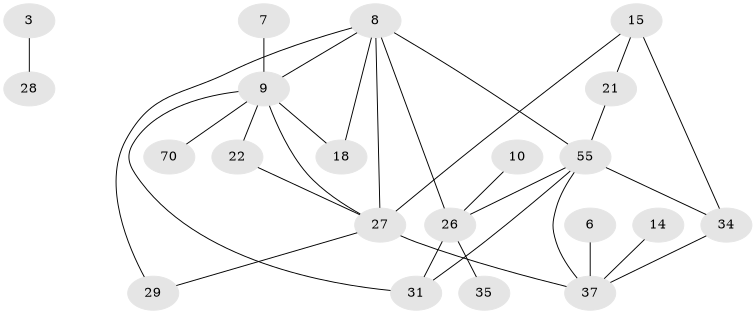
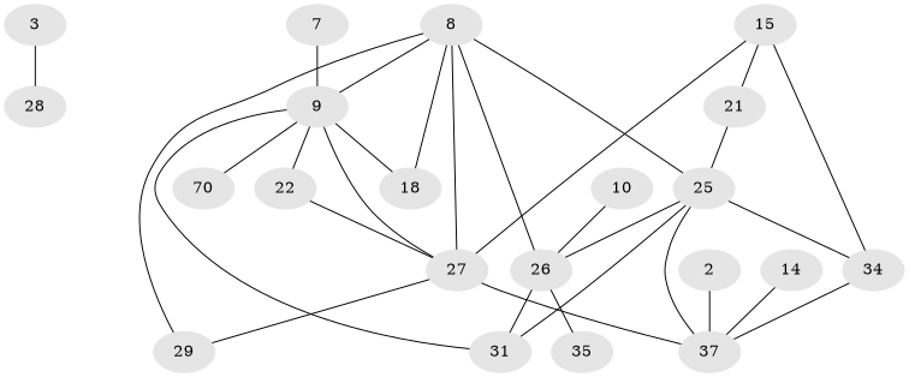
  graph {
    node [color=gray90 style=filled]
    edge [weight=1.0]
    3
    28
-   6
+   6 [label=2]
    37
    7
    9
    18
    27
    22
    n10 [label=70]
    31
    8
-   25 [label=55]
+   25
    26
    29
    34
    35
    10
    14
    n20 [label=15]
    21
    3 -- 28
    6 -- 37
    7 -- 9
    9 -- 18
    9 -- 27
    9 -- 22
    9 -- n10
    9 -- 31
    27 -- 37
    27 -- 29
    22 -- 27
    8 -- 9
    8 -- 18
    8 -- 27
    8 -- 25
    8 -- 26
    8 -- 29
    25 -- 37
    25 -- 31
    25 -- 26
    25 -- 34
    26 -- 31
    26 -- 35
    34 -- 37
    10 -- 26
    14 -- 37
    n20 -- 27
    n20 -- 34 [weight=2.0]
    n20 -- 21
    21 -- 25
  }
